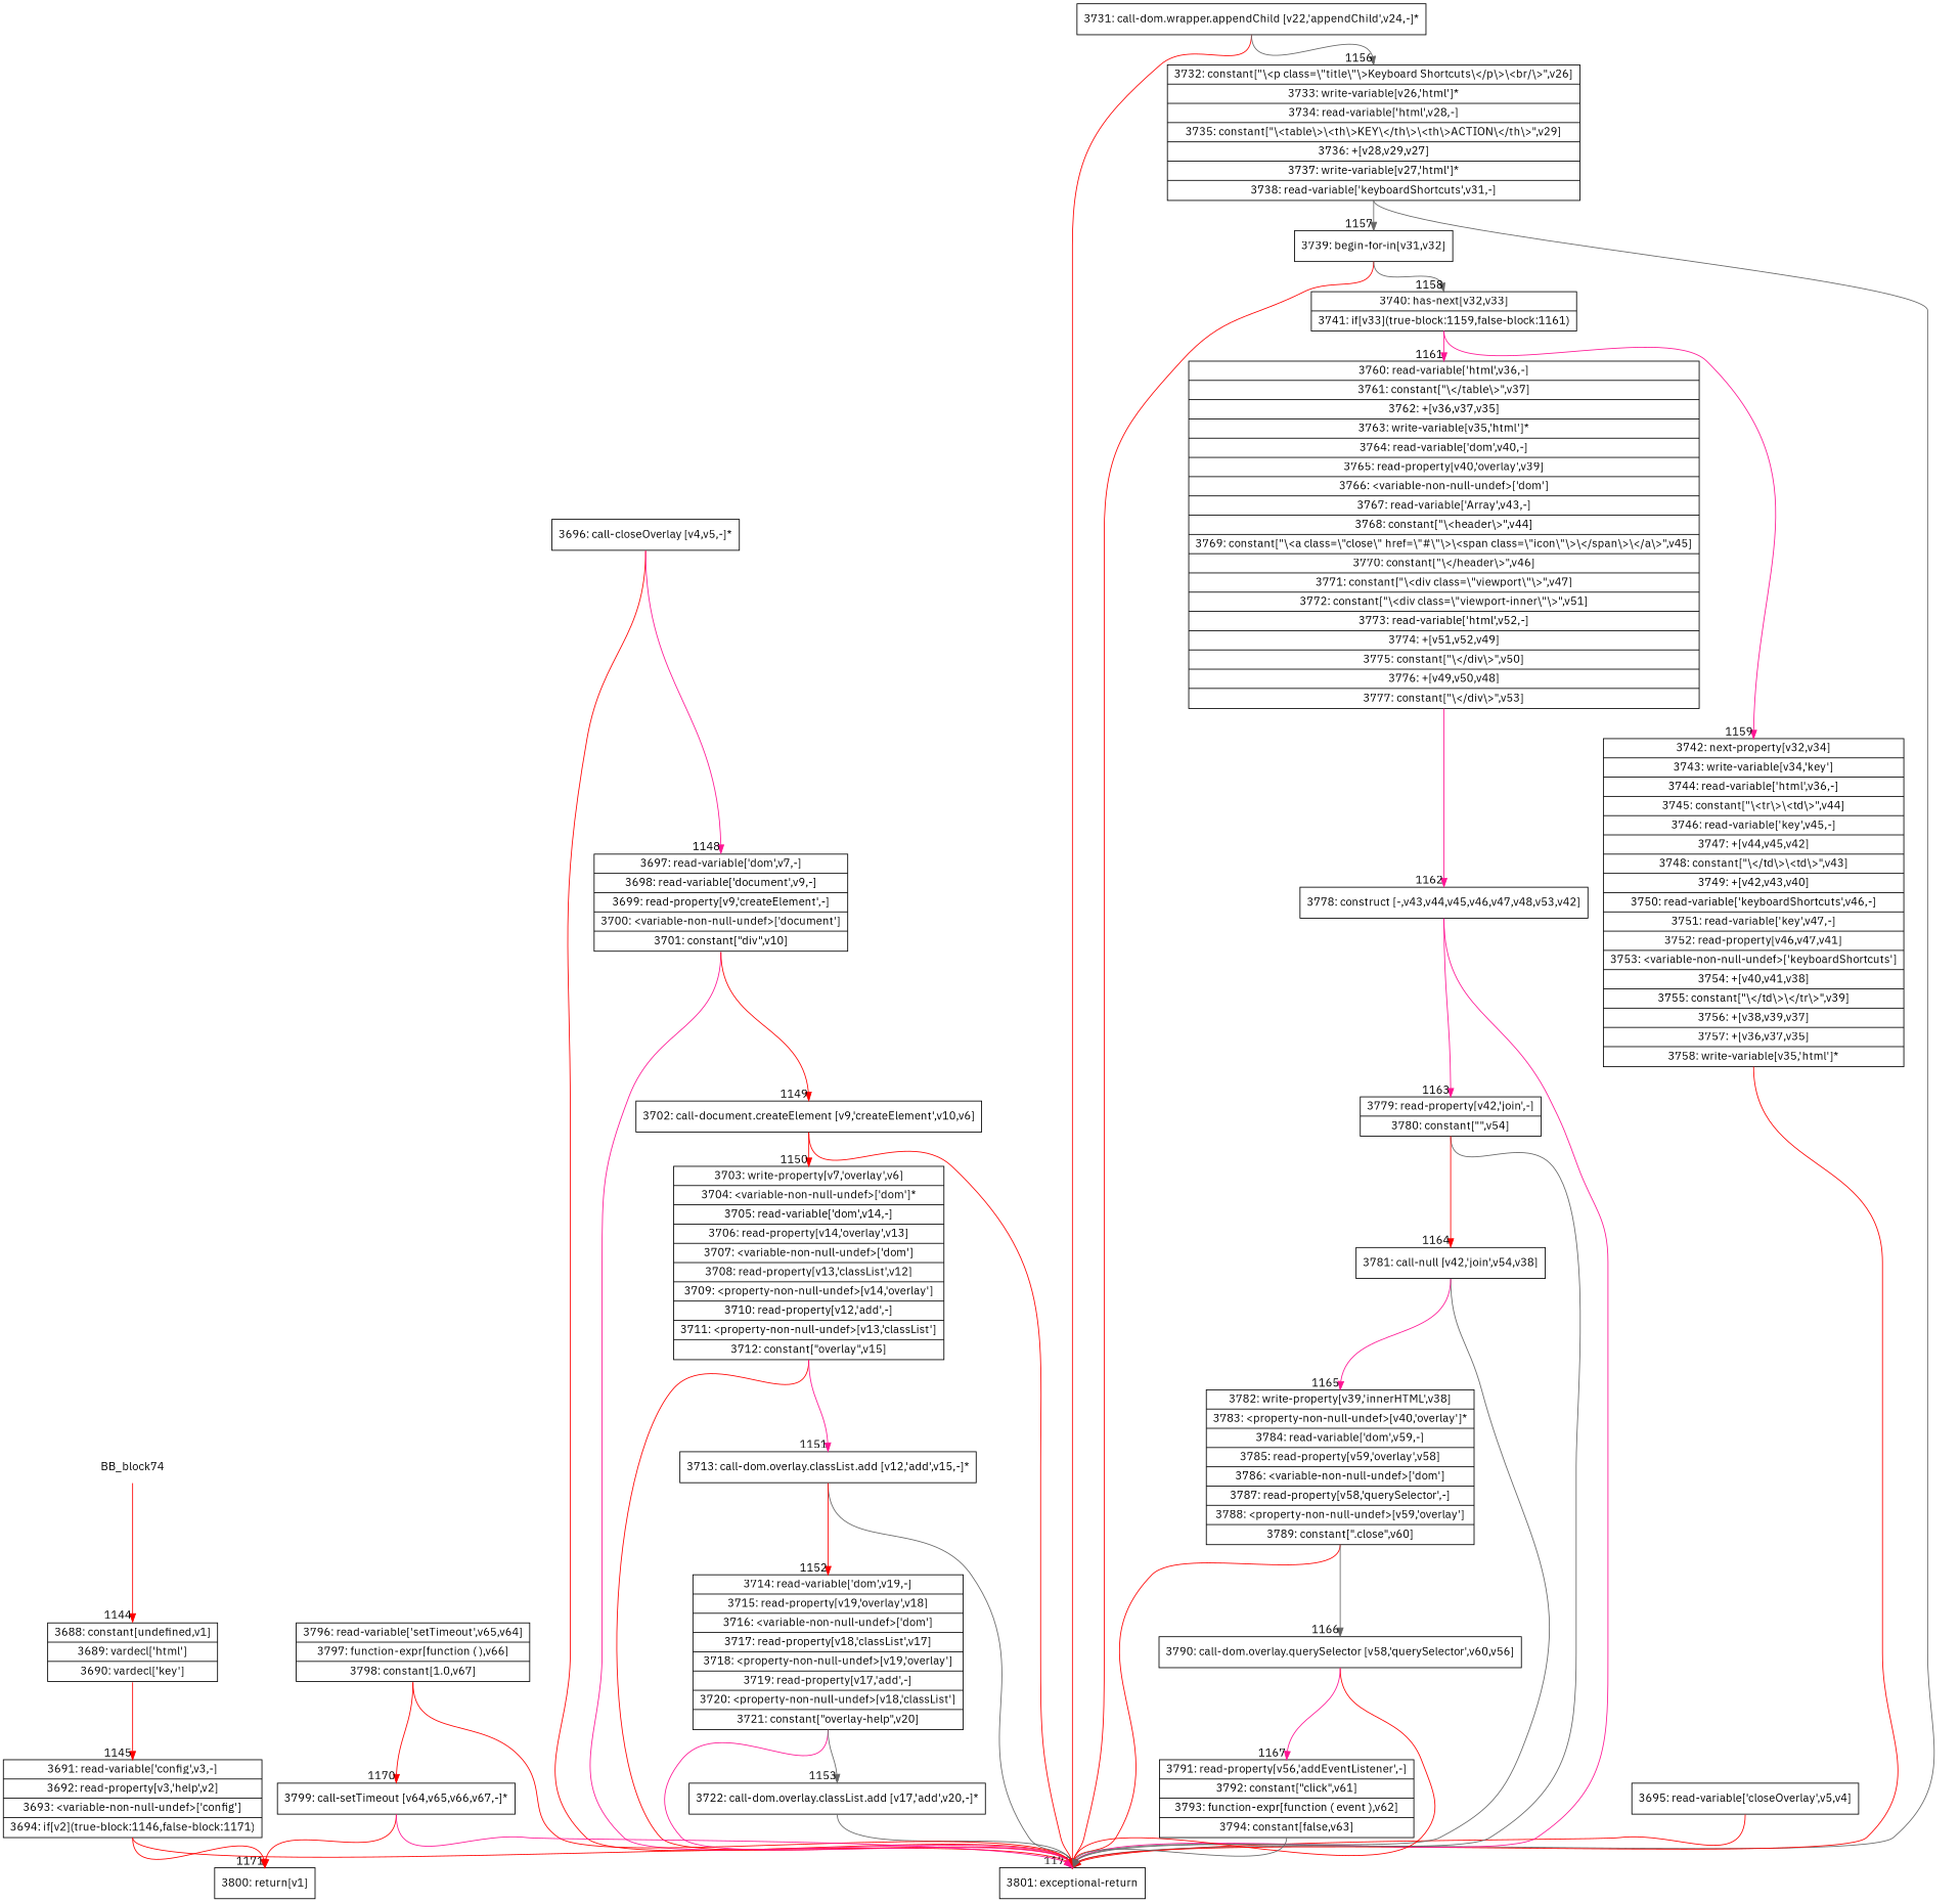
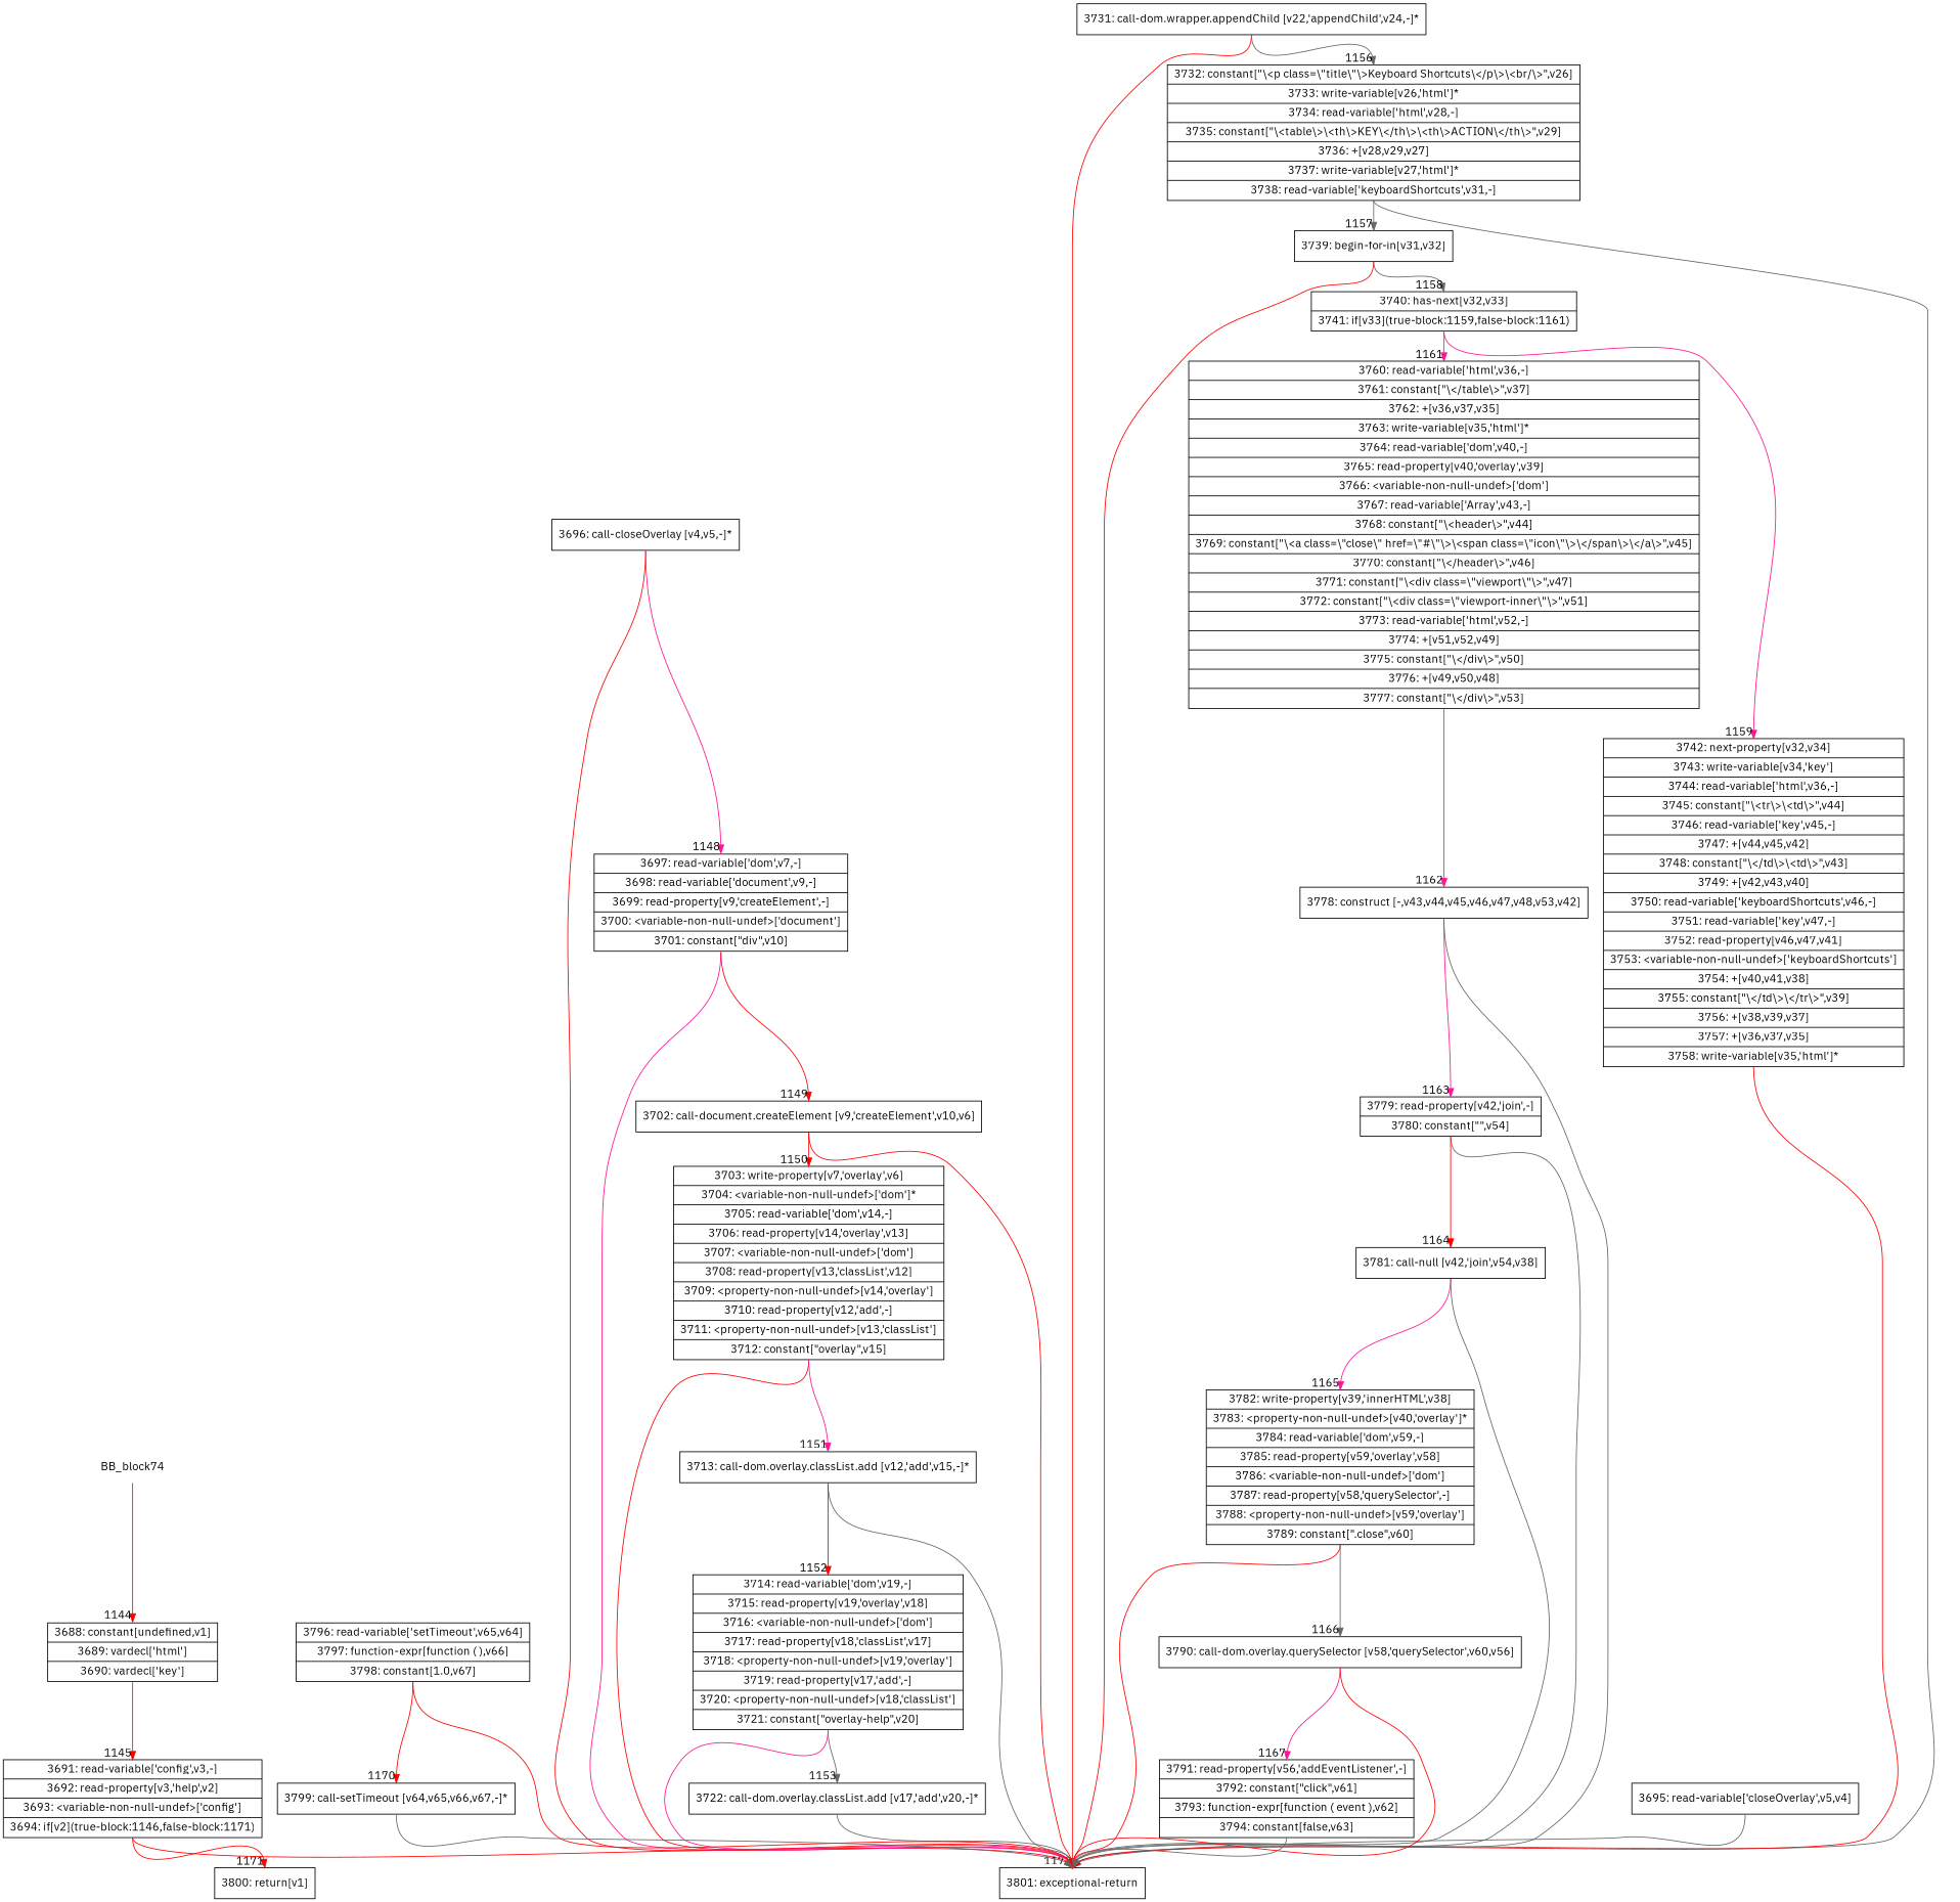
  digraph {
    fontname="IBM Plex Sans"
    rankdir=TD
    node [fontname="IBM Plex Sans" shape=record]
    edge [color=red fontname="IBM Plex Sans" headport=n tailport=s]
    n1 [label=BB_block74 shape=none]
    n2 [label="{3688: constant[undefined,v1]|3689: vardecl['html']|3690: vardecl['key']}"]
    n3 [label="{3691: read-variable['config',v3,-]|3692: read-property[v3,'help',v2]|3693: \<variable-non-null-undef\>['config']|3694: if[v2](true-block:1146,false-block:1171)}"]
    n4 [label="{3800: return[v1]}"]
    n5 [label="{3801: exceptional-return}"]
    n6 [label="{3695: read-variable['closeOverlay',v5,v4]}"]
    n7 [label="{3696: call-closeOverlay [v4,v5,-]*}"]
    n8 [label="{3697: read-variable['dom',v7,-]|3698: read-variable['document',v9,-]|3699: read-property[v9,'createElement',-]|3700: \<variable-non-null-undef\>['document']|3701: constant[\"div\",v10]}"]
    n9 [label="{3702: call-document.createElement [v9,'createElement',v10,v6]}"]
    n10 [label="{3703: write-property[v7,'overlay',v6]|3704: \<variable-non-null-undef\>['dom']*|3705: read-variable['dom',v14,-]|3706: read-property[v14,'overlay',v13]|3707: \<variable-non-null-undef\>['dom']|3708: read-property[v13,'classList',v12]|3709: \<property-non-null-undef\>[v14,'overlay']|3710: read-property[v12,'add',-]|3711: \<property-non-null-undef\>[v13,'classList']|3712: constant[\"overlay\",v15]}"]
    n11 [label="{3713: call-dom.overlay.classList.add [v12,'add',v15,-]*}"]
    n12 [label="{3714: read-variable['dom',v19,-]|3715: read-property[v19,'overlay',v18]|3716: \<variable-non-null-undef\>['dom']|3717: read-property[v18,'classList',v17]|3718: \<property-non-null-undef\>[v19,'overlay']|3719: read-property[v17,'add',-]|3720: \<property-non-null-undef\>[v18,'classList']|3721: constant[\"overlay-help\",v20]}"]
    n13 [label="{3722: call-dom.overlay.classList.add [v17,'add',v20,-]*}"]
    n14 [label="{3731: call-dom.wrapper.appendChild [v22,'appendChild',v24,-]*}"]
    n15 [label="{3732: constant[\"\\\<p class=\\\"title\\\"\\\>Keyboard Shortcuts\\\</p\\\>\\\<br/\\\>\",v26]|3733: write-variable[v26,'html']*|3734: read-variable['html',v28,-]|3735: constant[\"\\\<table\\\>\\\<th\\\>KEY\\\</th\\\>\\\<th\\\>ACTION\\\</th\\\>\",v29]|3736: +[v28,v29,v27]|3737: write-variable[v27,'html']*|3738: read-variable['keyboardShortcuts',v31,-]}"]
    n16 [label="{3739: begin-for-in[v31,v32]}"]
    n17 [label="{3740: has-next[v32,v33]|3741: if[v33](true-block:1159,false-block:1161)}"]
    n18 [label="{3742: next-property[v32,v34]|3743: write-variable[v34,'key']|3744: read-variable['html',v36,-]|3745: constant[\"\\\<tr\\\>\\\<td\\\>\",v44]|3746: read-variable['key',v45,-]|3747: +[v44,v45,v42]|3748: constant[\"\\\</td\\\>\\\<td\\\>\",v43]|3749: +[v42,v43,v40]|3750: read-variable['keyboardShortcuts',v46,-]|3751: read-variable['key',v47,-]|3752: read-property[v46,v47,v41]|3753: \<variable-non-null-undef\>['keyboardShortcuts']|3754: +[v40,v41,v38]|3755: constant[\"\\\</td\\\>\\\</tr\\\>\",v39]|3756: +[v38,v39,v37]|3757: +[v36,v37,v35]|3758: write-variable[v35,'html']*}"]
    n19 [label="{3760: read-variable['html',v36,-]|3761: constant[\"\\\</table\\\>\",v37]|3762: +[v36,v37,v35]|3763: write-variable[v35,'html']*|3764: read-variable['dom',v40,-]|3765: read-property[v40,'overlay',v39]|3766: \<variable-non-null-undef\>['dom']|3767: read-variable['Array',v43,-]|3768: constant[\"\\\<header\\\>\",v44]|3769: constant[\"\\\<a class=\\\"close\\\" href=\\\"#\\\"\\\>\\\<span class=\\\"icon\\\"\\\>\\\</span\\\>\\\</a\\\>\",v45]|3770: constant[\"\\\</header\\\>\",v46]|3771: constant[\"\\\<div class=\\\"viewport\\\"\\\>\",v47]|3772: constant[\"\\\<div class=\\\"viewport-inner\\\"\\\>\",v51]|3773: read-variable['html',v52,-]|3774: +[v51,v52,v49]|3775: constant[\"\\\</div\\\>\",v50]|3776: +[v49,v50,v48]|3777: constant[\"\\\</div\\\>\",v53]}"]
    n20 [label="{3778: construct [-,v43,v44,v45,v46,v47,v48,v53,v42]}"]
    n21 [label="{3779: read-property[v42,'join',-]|3780: constant[\"\",v54]}"]
    n22 [label="{3781: call-null [v42,'join',v54,v38]}"]
    n23 [label="{3782: write-property[v39,'innerHTML',v38]|3783: \<property-non-null-undef\>[v40,'overlay']*|3784: read-variable['dom',v59,-]|3785: read-property[v59,'overlay',v58]|3786: \<variable-non-null-undef\>['dom']|3787: read-property[v58,'querySelector',-]|3788: \<property-non-null-undef\>[v59,'overlay']|3789: constant[\".close\",v60]}"]
    n24 [label="{3790: call-dom.overlay.querySelector [v58,'querySelector',v60,v56]}"]
    n25 [label="{3791: read-property[v56,'addEventListener',-]|3792: constant[\"click\",v61]|3793: function-expr[function ( event ),v62]|3794: constant[false,v63]}"]
    n26 [label="{3796: read-variable['setTimeout',v65,v64]|3797: function-expr[function ( ),v66]|3798: constant[1.0,v67]}"]
    n27 [label="{3799: call-setTimeout [v64,v65,v66,v67,-]*}"]
    n1 -> n2 [headlabel="    1144"]
    n2 -> n3 [headlabel="      1145"]
    n3 -> n4 [headlabel="      1171"]
    n3 -> n5 [headlabel="      1172"]
-   n6 -> n5
+   n6 -> n5 [color=gray40]
    n7 -> n5
    n7 -> n8 [color=deeppink headlabel="      1148"]
    n8 -> n5 [color=deeppink]
    n8 -> n9 [headlabel="      1149"]
    n9 -> n5
    n9 -> n10 [headlabel="      1150"]
    n10 -> n5
    n10 -> n11 [color=deeppink headlabel="      1151"]
    n11 -> n5 [color=gray40]
    n11 -> n12 [headlabel="      1152"]
    n12 -> n5 [color=deeppink]
    n12 -> n13 [color=gray40 headlabel="      1153"]
    n13 -> n5 [color=gray40]
    n14 -> n5
    n14 -> n15 [color=gray40 headlabel="      1156"]
    n15 -> n5 [color=gray40]
    n15 -> n16 [color=gray40 headlabel="      1157"]
    n16 -> n5
    n16 -> n17 [color=gray40 headlabel="      1158"]
    n17 -> n18 [color=deeppink headlabel="      1159"]
    n17 -> n19 [color=deeppink headlabel="      1161"]
    n18 -> n5
    n19 -> n20 [color=deeppink headlabel="      1162"]
-   n20 -> n5 [color=deeppink]
+   n20 -> n5 [color=gray40]
    n20 -> n21 [color=deeppink headlabel="      1163"]
    n21 -> n5 [color=gray40]
    n21 -> n22 [headlabel="      1164"]
    n22 -> n5 [color=gray40]
    n22 -> n23 [color=deeppink headlabel="      1165"]
    n23 -> n5
    n23 -> n24 [color=gray40 headlabel="      1166"]
    n24 -> n5
    n24 -> n25 [color=deeppink headlabel="      1167"]
    n25 -> n5 [color=gray40]
    n26 -> n5
    n26 -> n27 [headlabel="      1170"]
-   n27 -> n4
-   n27 -> n5 [color=deeppink]
+   n27 -> n5 [color=gray40]
  }
